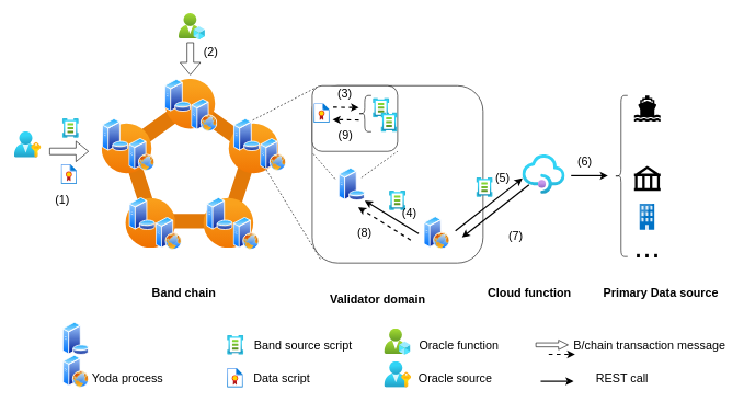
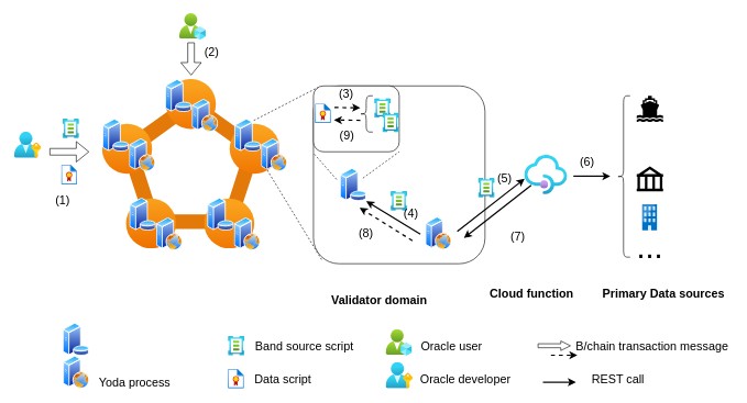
  <mxCell id="0" />
  <mxCell id="1" parent="0" />
  <mxCell id="2" value="" style="rounded=1;whiteSpace=wrap;html=1;" vertex="1" parent="1"><mxGeometry x="474" y="130" width="260" height="270" as="geometry" /></mxCell>
  <mxCell id="3" value="" style="rounded=1;whiteSpace=wrap;html=1;fontSize=18;align=left;" vertex="1" parent="1"><mxGeometry x="474" y="130" width="130" height="100" as="geometry" /></mxCell>
  <mxCell id="4" value="" style="aspect=fixed;html=1;points=[];align=center;image;fontSize=12;image=img/lib/azure2/containers/Service_Fabric_Clusters.svg;" vertex="1" parent="1"><mxGeometry x="154" y="120" width="269.38" height="257.31" as="geometry" /></mxCell>
  <mxCell id="5" value="" style="aspect=fixed;perimeter=ellipsePerimeter;html=1;align=center;shadow=0;dashed=0;spacingTop=3;image;image=img/lib/active_directory/web_server.svg;" vertex="1" parent="1"><mxGeometry x="354" y="330" width="40" height="50" as="geometry" /></mxCell>
  <mxCell id="6" value="" style="aspect=fixed;perimeter=ellipsePerimeter;html=1;align=center;shadow=0;dashed=0;spacingTop=3;image;image=img/lib/active_directory/database_server.svg;" vertex="1" parent="1"><mxGeometry x="313" y="300" width="41" height="50" as="geometry" /></mxCell>
  <mxCell id="7" value="" style="aspect=fixed;perimeter=ellipsePerimeter;html=1;align=center;shadow=0;dashed=0;spacingTop=3;image;image=img/lib/active_directory/web_server.svg;" vertex="1" parent="1"><mxGeometry x="395" y="210" width="40" height="50" as="geometry" /></mxCell>
  <mxCell id="8" value="" style="aspect=fixed;perimeter=ellipsePerimeter;html=1;align=center;shadow=0;dashed=0;spacingTop=3;image;image=img/lib/active_directory/database_server.svg;" vertex="1" parent="1"><mxGeometry x="354" y="180" width="41" height="50" as="geometry" /></mxCell>
  <mxCell id="9" value="" style="aspect=fixed;perimeter=ellipsePerimeter;html=1;align=center;shadow=0;dashed=0;spacingTop=3;image;image=img/lib/active_directory/web_server.svg;" vertex="1" parent="1"><mxGeometry x="290" y="150" width="40" height="50" as="geometry" /></mxCell>
  <mxCell id="10" value="" style="aspect=fixed;perimeter=ellipsePerimeter;html=1;align=center;shadow=0;dashed=0;spacingTop=3;image;image=img/lib/active_directory/database_server.svg;" vertex="1" parent="1"><mxGeometry x="249" y="120" width="41" height="50" as="geometry" /></mxCell>
  <mxCell id="11" value="" style="aspect=fixed;perimeter=ellipsePerimeter;html=1;align=center;shadow=0;dashed=0;spacingTop=3;image;image=img/lib/active_directory/web_server.svg;" vertex="1" parent="1"><mxGeometry x="195" y="210" width="40" height="50" as="geometry" /></mxCell>
  <mxCell id="12" value="" style="aspect=fixed;perimeter=ellipsePerimeter;html=1;align=center;shadow=0;dashed=0;spacingTop=3;image;image=img/lib/active_directory/database_server.svg;" vertex="1" parent="1"><mxGeometry x="154" y="180" width="41" height="50" as="geometry" /></mxCell>
  <mxCell id="13" value="" style="aspect=fixed;perimeter=ellipsePerimeter;html=1;align=center;shadow=0;dashed=0;spacingTop=3;image;image=img/lib/active_directory/web_server.svg;" vertex="1" parent="1"><mxGeometry x="236" y="330" width="40" height="50" as="geometry" /></mxCell>
  <mxCell id="14" value="" style="aspect=fixed;perimeter=ellipsePerimeter;html=1;align=center;shadow=0;dashed=0;spacingTop=3;image;image=img/lib/active_directory/database_server.svg;" vertex="1" parent="1"><mxGeometry x="195" y="300" width="41" height="50" as="geometry" /></mxCell>
  <mxCell id="15" value="" style="endArrow=none;dashed=1;html=1;rounded=0;entryX=0.052;entryY=0.023;entryDx=0;entryDy=0;entryPerimeter=0;exitX=0.75;exitY=0;exitDx=0;exitDy=0;" edge="1" parent="1" source="8" target="3"><mxGeometry width="50" height="50" relative="1" as="geometry"><mxPoint x="385" y="190" as="sourcePoint" /><mxPoint x="435" y="140" as="targetPoint" /></mxGeometry></mxCell>
  <mxCell id="16" value="" style="endArrow=none;dashed=1;html=1;rounded=0;entryX=0.052;entryY=0.984;entryDx=0;entryDy=0;entryPerimeter=0;exitX=0;exitY=1;exitDx=0;exitDy=0;" edge="1" parent="1" source="7" target="2"><mxGeometry width="50" height="50" relative="1" as="geometry"><mxPoint x="364" y="360" as="sourcePoint" /><mxPoint x="414" y="310" as="targetPoint" /></mxGeometry></mxCell>
  <mxCell id="17" value="" style="aspect=fixed;html=1;points=[];align=center;image;fontSize=12;image=img/lib/azure2/integration/API_Management_Services.svg;" vertex="1" parent="1"><mxGeometry x="794" y="235" width="65" height="60" as="geometry" /></mxCell>
  <mxCell id="18" value="" style="shape=mxgraph.signs.transportation.ship_2;html=1;pointerEvents=1;fillColor=#000000;strokeColor=none;verticalLabelPosition=bottom;verticalAlign=top;align=center;" vertex="1" parent="1"><mxGeometry x="964" y="145" width="40" height="40" as="geometry" /></mxCell>
  <mxCell id="19" value="" style="shape=image;html=1;verticalAlign=top;verticalLabelPosition=bottom;labelBackgroundColor=#ffffff;imageAspect=0;aspect=fixed;image=https://cdn2.iconfinder.com/data/icons/weather-color-2/500/weather-02-128.png" vertex="1" parent="1"><mxGeometry x="954" y="185" width="60" height="60" as="geometry" /></mxCell>
  <mxCell id="20" value="" style="shape=mxgraph.signs.travel.bank;html=1;pointerEvents=1;fillColor=#000000;strokeColor=none;verticalLabelPosition=bottom;verticalAlign=top;align=center;" vertex="1" parent="1"><mxGeometry x="964" y="252" width="40" height="38" as="geometry" /></mxCell>
  <mxCell id="21" value="" style="sketch=0;aspect=fixed;html=1;points=[];align=center;image;fontSize=12;image=img/lib/mscae/Exchange_On_premises_Access.svg;" vertex="1" parent="1"><mxGeometry x="972.4" y="310" width="23.2" height="40" as="geometry" /></mxCell>
  <mxCell id="22" value="&lt;font style=&quot;font-size: 48px&quot;&gt;...&lt;/font&gt;" style="text;html=1;strokeColor=none;fillColor=none;align=center;verticalAlign=middle;whiteSpace=wrap;rounded=0;" vertex="1" parent="1"><mxGeometry x="954" y="360" width="60" height="30" as="geometry" /></mxCell>
  <mxCell id="23" value="" style="shape=curlyBracket;whiteSpace=wrap;html=1;rounded=1;fontSize=48;" vertex="1" parent="1"><mxGeometry x="934" y="145" width="20" height="245" as="geometry" /></mxCell>
- <mxCell id="24" value="&lt;font style=&quot;font-size: 18px&quot;&gt;Band chain&lt;/font&gt;" style="text;html=1;strokeColor=none;fillColor=none;align=center;verticalAlign=middle;whiteSpace=wrap;rounded=0;fontSize=48;fontStyle=1" vertex="1" parent="1"><mxGeometry x="224" y="420" width="110" height="30" as="geometry" /></mxCell>
  <mxCell id="25" value="&lt;font style=&quot;font-size: 18px&quot;&gt;Validator domain&lt;/font&gt;" style="text;html=1;strokeColor=none;fillColor=none;align=center;verticalAlign=middle;whiteSpace=wrap;rounded=0;fontSize=48;fontStyle=1" vertex="1" parent="1"><mxGeometry x="494" y="430" width="160" height="30" as="geometry" /></mxCell>
  <mxCell id="26" value="&lt;font style=&quot;font-size: 18px&quot;&gt;Cloud function&lt;/font&gt;" style="text;html=1;strokeColor=none;fillColor=none;align=center;verticalAlign=middle;whiteSpace=wrap;rounded=0;fontSize=48;fontStyle=1" vertex="1" parent="1"><mxGeometry x="724.5" y="420" width="160" height="30" as="geometry" /></mxCell>
- <mxCell id="27" value="&lt;font style=&quot;font-size: 18px&quot;&gt;Primary Data source&lt;br&gt;&lt;/font&gt;" style="text;html=1;strokeColor=none;fillColor=none;align=center;verticalAlign=middle;whiteSpace=wrap;rounded=0;fontSize=48;fontStyle=1" vertex="1" parent="1"><mxGeometry x="910" y="420" width="190" height="30" as="geometry" /></mxCell>
+ <mxCell id="27" value="&lt;font style=&quot;font-size: 18px&quot;&gt;Primary Data sources&lt;br&gt;&lt;/font&gt;" style="text;html=1;strokeColor=none;fillColor=none;align=center;verticalAlign=middle;whiteSpace=wrap;rounded=0;fontSize=48;fontStyle=1" vertex="1" parent="1"><mxGeometry x="910" y="420" width="190" height="30" as="geometry" /></mxCell>
  <mxCell id="28" value="" style="aspect=fixed;perimeter=ellipsePerimeter;html=1;align=center;shadow=0;dashed=0;spacingTop=3;image;image=img/lib/active_directory/database_server.svg;" vertex="1" parent="1"><mxGeometry x="93.81" y="490" width="41" height="50" as="geometry" /></mxCell>
  <mxCell id="29" value="" style="aspect=fixed;perimeter=ellipsePerimeter;html=1;align=center;shadow=0;dashed=0;spacingTop=3;image;image=img/lib/active_directory/web_server.svg;" vertex="1" parent="1"><mxGeometry x="94.81" y="540" width="40" height="50" as="geometry" /></mxCell>
- <mxCell id="30" value="&lt;font style=&quot;font-size: 18px&quot;&gt;Yoda process&lt;/font&gt;" style="text;html=1;strokeColor=none;fillColor=none;align=left;verticalAlign=middle;whiteSpace=wrap;rounded=0;fontSize=48;" vertex="1" parent="1"><mxGeometry x="136.81" y="550" width="148" height="30" as="geometry" /></mxCell>
+ <mxCell id="30" value="&lt;font style=&quot;font-size: 18px&quot;&gt;Yoda process&lt;/font&gt;" style="text;html=1;strokeColor=none;fillColor=none;align=left;verticalAlign=middle;whiteSpace=wrap;rounded=0;fontSize=48;" vertex="1" parent="1"><mxGeometry x="146.81" y="555" width="148" height="30" as="geometry" /></mxCell>
  <mxCell id="31" value="" style="aspect=fixed;perimeter=ellipsePerimeter;html=1;align=center;shadow=0;dashed=0;spacingTop=3;image;image=img/lib/active_directory/database_server.svg;" vertex="1" parent="1"><mxGeometry x="514" y="255" width="41" height="50" as="geometry" /></mxCell>
  <mxCell id="32" value="" style="aspect=fixed;perimeter=ellipsePerimeter;html=1;align=center;shadow=0;dashed=0;spacingTop=3;image;image=img/lib/active_directory/web_server.svg;" vertex="1" parent="1"><mxGeometry x="644" y="329" width="40" height="50" as="geometry" /></mxCell>
  <mxCell id="33" value="" style="aspect=fixed;html=1;points=[];align=center;image;fontSize=12;image=img/lib/azure2/azure_stack/User_Subscriptions.svg;" vertex="1" parent="1"><mxGeometry x="20.58" y="200" width="41.21" height="40" as="geometry" /></mxCell>
  <mxCell id="34" value="" style="aspect=fixed;html=1;points=[];align=center;image;fontSize=12;image=img/lib/azure2/intune/Azure_AD_Roles_and_Administrators.svg;" vertex="1" parent="1"><mxGeometry x="271" y="20" width="40" height="40" as="geometry" /></mxCell>
  <mxCell id="35" value="" style="aspect=fixed;html=1;points=[];align=center;image;fontSize=12;image=img/lib/azure2/management_governance/Compliance.svg;" vertex="1" parent="1"><mxGeometry x="92" y="250" width="24.38" height="30" as="geometry" /></mxCell>
  <mxCell id="36" value="" style="aspect=fixed;html=1;points=[];align=center;image;fontSize=12;image=img/lib/azure2/other/Template_Specs.svg;" vertex="1" parent="1"><mxGeometry x="94" y="180" width="25.15" height="30" as="geometry" /></mxCell>
  <mxCell id="37" value="" style="shape=flexArrow;endArrow=classic;html=1;rounded=0;fontSize=18;" edge="1" parent="1"><mxGeometry width="50" height="50" relative="1" as="geometry"><mxPoint x="74" y="230" as="sourcePoint" /><mxPoint x="134" y="230" as="targetPoint" /></mxGeometry></mxCell>
  <mxCell id="38" value="" style="aspect=fixed;html=1;points=[];align=center;image;fontSize=12;image=img/lib/azure2/management_governance/Compliance.svg;" vertex="1" parent="1"><mxGeometry x="476.62" y="157" width="24.38" height="30" as="geometry" /></mxCell>
  <mxCell id="39" value="" style="aspect=fixed;html=1;points=[];align=center;image;fontSize=12;image=img/lib/azure2/other/Template_Specs.svg;" vertex="1" parent="1"><mxGeometry x="591.42" y="290" width="25.15" height="30" as="geometry" /></mxCell>
  <mxCell id="40" value="" style="aspect=fixed;html=1;points=[];align=center;image;fontSize=12;image=img/lib/azure2/other/Template_Specs.svg;" vertex="1" parent="1"><mxGeometry x="724" y="270" width="25.15" height="30" as="geometry" /></mxCell>
  <mxCell id="41" value="" style="endArrow=classic;html=1;rounded=0;fontSize=18;strokeWidth=2;" edge="1" parent="1"><mxGeometry width="50" height="50" relative="1" as="geometry"><mxPoint x="692" y="351" as="sourcePoint" /><mxPoint x="794" y="271" as="targetPoint" /></mxGeometry></mxCell>
  <mxCell id="42" value="" style="endArrow=classic;html=1;rounded=0;fontSize=18;strokeWidth=2;" edge="1" parent="1"><mxGeometry width="50" height="50" relative="1" as="geometry"><mxPoint x="804" y="281" as="sourcePoint" /><mxPoint x="702" y="361" as="targetPoint" /></mxGeometry></mxCell>
  <mxCell id="43" value="" style="endArrow=none;html=1;rounded=0;fontSize=18;strokeWidth=2;startArrow=classic;startFill=1;endFill=0;" edge="1" parent="1"><mxGeometry width="50" height="50" relative="1" as="geometry"><mxPoint x="554" y="305" as="sourcePoint" /><mxPoint x="636" y="355" as="targetPoint" /></mxGeometry></mxCell>
  <mxCell id="44" value="" style="endArrow=classic;html=1;rounded=0;fontSize=18;strokeWidth=2;dashed=1;" edge="1" parent="1"><mxGeometry width="50" height="50" relative="1" as="geometry"><mxPoint x="624" y="365" as="sourcePoint" /><mxPoint x="544" y="315" as="targetPoint" /></mxGeometry></mxCell>
  <mxCell id="45" value="" style="aspect=fixed;html=1;points=[];align=center;image;fontSize=12;image=img/lib/azure2/other/Template_Specs.svg;" vertex="1" parent="1"><mxGeometry x="566.57" y="149" width="25.15" height="30" as="geometry" /></mxCell>
  <mxCell id="46" value="" style="aspect=fixed;html=1;points=[];align=center;image;fontSize=12;image=img/lib/azure2/other/Template_Specs.svg;" vertex="1" parent="1"><mxGeometry x="578.85" y="171" width="25.15" height="30" as="geometry" /></mxCell>
  <mxCell id="47" value="" style="shape=curlyBracket;whiteSpace=wrap;html=1;rounded=1;fontSize=18;align=left;" vertex="1" parent="1"><mxGeometry x="543.99" y="145" width="20" height="55" as="geometry" /></mxCell>
  <mxCell id="48" value="" style="endArrow=classic;html=1;rounded=0;fontSize=18;strokeWidth=2;dashed=1;" edge="1" parent="1"><mxGeometry width="50" height="50" relative="1" as="geometry"><mxPoint x="505.85" y="162.8" as="sourcePoint" /><mxPoint x="545" y="163.2" as="targetPoint" /></mxGeometry></mxCell>
  <mxCell id="49" value="" style="endArrow=classic;html=1;rounded=0;fontSize=18;strokeWidth=2;dashed=1;" edge="1" parent="1"><mxGeometry width="50" height="50" relative="1" as="geometry"><mxPoint x="545" y="182.2" as="sourcePoint" /><mxPoint x="505" y="181.8" as="targetPoint" /></mxGeometry></mxCell>
  <mxCell id="50" value="" style="endArrow=none;dashed=1;html=1;rounded=0;fontSize=18;strokeWidth=1;" edge="1" parent="1"><mxGeometry width="50" height="50" relative="1" as="geometry"><mxPoint x="509" y="272" as="sourcePoint" /><mxPoint x="474" y="232" as="targetPoint" /></mxGeometry></mxCell>
  <mxCell id="51" value="" style="endArrow=none;dashed=1;html=1;rounded=0;fontSize=18;strokeWidth=1;entryX=1;entryY=1;entryDx=0;entryDy=0;" edge="1" parent="1" target="3"><mxGeometry width="50" height="50" relative="1" as="geometry"><mxPoint x="549" y="270" as="sourcePoint" /><mxPoint x="484" y="242" as="targetPoint" /></mxGeometry></mxCell>
  <mxCell id="52" value="" style="shape=flexArrow;endArrow=classic;html=1;rounded=0;fontSize=18;" edge="1" parent="1"><mxGeometry width="50" height="50" relative="1" as="geometry"><mxPoint x="288.5" y="64" as="sourcePoint" /><mxPoint x="288.5" y="114" as="targetPoint" /></mxGeometry></mxCell>
  <mxCell id="53" value="" style="aspect=fixed;html=1;points=[];align=center;image;fontSize=12;image=img/lib/azure2/other/Template_Specs.svg;" vertex="1" parent="1"><mxGeometry x="344.81" y="510" width="25.15" height="30" as="geometry" /></mxCell>
  <mxCell id="54" value="" style="aspect=fixed;html=1;points=[];align=center;image;fontSize=12;image=img/lib/azure2/management_governance/Compliance.svg;" vertex="1" parent="1"><mxGeometry x="344.81" y="560" width="24.38" height="30" as="geometry" /></mxCell>
  <mxCell id="55" value="&lt;font style=&quot;font-size: 18px&quot;&gt;Band source script&lt;/font&gt;" style="text;html=1;strokeColor=none;fillColor=none;align=left;verticalAlign=middle;whiteSpace=wrap;rounded=0;fontSize=48;" vertex="1" parent="1"><mxGeometry x="383.81" y="500" width="170" height="30" as="geometry" /></mxCell>
  <mxCell id="56" value="&lt;font style=&quot;font-size: 18px&quot;&gt;Data script&lt;/font&gt;" style="text;html=1;strokeColor=none;fillColor=none;align=left;verticalAlign=middle;whiteSpace=wrap;rounded=0;fontSize=48;" vertex="1" parent="1"><mxGeometry x="382.81" y="550" width="148" height="30" as="geometry" /></mxCell>
  <mxCell id="57" value="" style="aspect=fixed;html=1;points=[];align=center;image;fontSize=12;image=img/lib/azure2/azure_stack/User_Subscriptions.svg;" vertex="1" parent="1"><mxGeometry x="583.81" y="550" width="41.21" height="40" as="geometry" /></mxCell>
  <mxCell id="58" value="" style="aspect=fixed;html=1;points=[];align=center;image;fontSize=12;image=img/lib/azure2/intune/Azure_AD_Roles_and_Administrators.svg;" vertex="1" parent="1"><mxGeometry x="583.81" y="500" width="40" height="40" as="geometry" /></mxCell>
- <mxCell id="59" value="&lt;font style=&quot;font-size: 18px&quot;&gt;Oracle function&lt;/font&gt;" style="text;html=1;strokeColor=none;fillColor=none;align=left;verticalAlign=middle;whiteSpace=wrap;rounded=0;fontSize=48;" vertex="1" parent="1"><mxGeometry x="634.81" y="500" width="170" height="30" as="geometry" /></mxCell>
- <mxCell id="60" value="&lt;font style=&quot;font-size: 18px&quot;&gt;Oracle source&lt;/font&gt;" style="text;html=1;strokeColor=none;fillColor=none;align=left;verticalAlign=middle;whiteSpace=wrap;rounded=0;fontSize=48;" vertex="1" parent="1"><mxGeometry x="633.81" y="550" width="148" height="30" as="geometry" /></mxCell>
+ <mxCell id="59" value="&lt;font style=&quot;font-size: 18px&quot;&gt;Oracle user&lt;/font&gt;" style="text;html=1;strokeColor=none;fillColor=none;align=left;verticalAlign=middle;whiteSpace=wrap;rounded=0;fontSize=48;" vertex="1" parent="1"><mxGeometry x="634.81" y="500" width="170" height="30" as="geometry" /></mxCell>
+ <mxCell id="60" value="&lt;font style=&quot;font-size: 18px&quot;&gt;Oracle developer&lt;/font&gt;" style="text;html=1;strokeColor=none;fillColor=none;align=left;verticalAlign=middle;whiteSpace=wrap;rounded=0;fontSize=48;" vertex="1" parent="1"><mxGeometry x="633.81" y="550" width="148" height="30" as="geometry" /></mxCell>
  <mxCell id="61" value="" style="endArrow=classic;html=1;rounded=0;fontSize=18;strokeWidth=2;" edge="1" parent="1"><mxGeometry width="50" height="50" relative="1" as="geometry"><mxPoint x="868" y="267" as="sourcePoint" /><mxPoint x="924" y="267" as="targetPoint" /></mxGeometry></mxCell>
  <mxCell id="62" value="(1)" style="text;html=1;strokeColor=none;fillColor=none;align=center;verticalAlign=middle;whiteSpace=wrap;rounded=0;fontSize=18;" vertex="1" parent="1"><mxGeometry x="64.19" y="290" width="60" height="30" as="geometry" /></mxCell>
  <mxCell id="63" value="(2)" style="text;html=1;strokeColor=none;fillColor=none;align=center;verticalAlign=middle;whiteSpace=wrap;rounded=0;fontSize=18;" vertex="1" parent="1"><mxGeometry x="290" y="64" width="60" height="30" as="geometry" /></mxCell>
  <mxCell id="64" value="" style="shape=flexArrow;endArrow=classic;html=1;rounded=0;fontSize=18;endWidth=7.52;endSize=4.54;width=6;" edge="1" parent="1"><mxGeometry width="50" height="50" relative="1" as="geometry"><mxPoint x="814" y="524.58" as="sourcePoint" /><mxPoint x="864" y="524.58" as="targetPoint" /></mxGeometry></mxCell>
  <mxCell id="65" value="" style="endArrow=classic;html=1;rounded=0;fontSize=18;strokeWidth=2;dashed=1;" edge="1" parent="1"><mxGeometry width="50" height="50" relative="1" as="geometry"><mxPoint x="834" y="539" as="sourcePoint" /><mxPoint x="874" y="539" as="targetPoint" /></mxGeometry></mxCell>
  <mxCell id="66" value="" style="endArrow=classic;html=1;rounded=0;fontSize=18;strokeWidth=2;" edge="1" parent="1"><mxGeometry width="50" height="50" relative="1" as="geometry"><mxPoint x="821.81" y="580" as="sourcePoint" /><mxPoint x="871.81" y="580" as="targetPoint" /></mxGeometry></mxCell>
  <mxCell id="67" value="&lt;font style=&quot;font-size: 18px&quot;&gt;B/chain transaction message&lt;/font&gt;" style="text;html=1;strokeColor=none;fillColor=none;align=left;verticalAlign=middle;whiteSpace=wrap;rounded=0;fontSize=48;" vertex="1" parent="1"><mxGeometry x="870" y="500" width="239" height="30" as="geometry" /></mxCell>
- <mxCell id="68" value="&lt;font style=&quot;font-size: 18px&quot;&gt;REST call&lt;/font&gt;" style="text;html=1;strokeColor=none;fillColor=none;align=left;verticalAlign=middle;whiteSpace=wrap;rounded=0;fontSize=48;" vertex="1" parent="1"><mxGeometry x="904" y="550" width="148" height="30" as="geometry" /></mxCell>
+ <mxCell id="68" value="&lt;font style=&quot;font-size: 18px&quot;&gt;REST call&lt;/font&gt;" style="text;html=1;strokeColor=none;fillColor=none;align=left;verticalAlign=middle;whiteSpace=wrap;rounded=0;fontSize=48;" vertex="1" parent="1"><mxGeometry x="894" y="550" width="148" height="30" as="geometry" /></mxCell>
  <mxCell id="69" value="(3)" style="text;html=1;strokeColor=none;fillColor=none;align=center;verticalAlign=middle;whiteSpace=wrap;rounded=0;fontSize=18;" vertex="1" parent="1"><mxGeometry x="493.81" y="127" width="60" height="30" as="geometry" /></mxCell>
  <mxCell id="70" value="(4)" style="text;html=1;strokeColor=none;fillColor=none;align=center;verticalAlign=middle;whiteSpace=wrap;rounded=0;fontSize=18;" vertex="1" parent="1"><mxGeometry x="591.72" y="310" width="60" height="30" as="geometry" /></mxCell>
  <mxCell id="71" value="(5)" style="text;html=1;strokeColor=none;fillColor=none;align=center;verticalAlign=middle;whiteSpace=wrap;rounded=0;fontSize=18;" vertex="1" parent="1"><mxGeometry x="734" y="256" width="60" height="30" as="geometry" /></mxCell>
  <mxCell id="72" value="(6)" style="text;html=1;strokeColor=none;fillColor=none;align=center;verticalAlign=middle;whiteSpace=wrap;rounded=0;fontSize=18;" vertex="1" parent="1"><mxGeometry x="859" y="230" width="60" height="30" as="geometry" /></mxCell>
  <mxCell id="73" value="(7)" style="text;html=1;strokeColor=none;fillColor=none;align=center;verticalAlign=middle;whiteSpace=wrap;rounded=0;fontSize=18;" vertex="1" parent="1"><mxGeometry x="754" y="345" width="60" height="30" as="geometry" /></mxCell>
  <mxCell id="74" value="(8)" style="text;html=1;strokeColor=none;fillColor=none;align=center;verticalAlign=middle;whiteSpace=wrap;rounded=0;fontSize=18;" vertex="1" parent="1"><mxGeometry x="524" y="340" width="60" height="30" as="geometry" /></mxCell>
  <mxCell id="75" value="(9)" style="text;html=1;strokeColor=none;fillColor=none;align=center;verticalAlign=middle;whiteSpace=wrap;rounded=0;fontSize=18;" vertex="1" parent="1"><mxGeometry x="495" y="190" width="60" height="30" as="geometry" /></mxCell>
